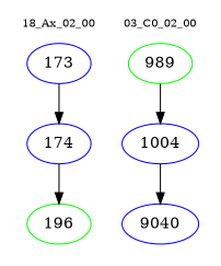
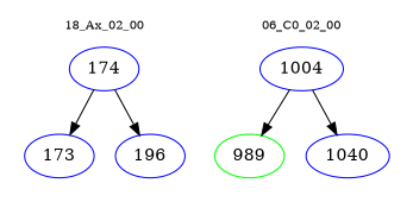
  digraph {
    node [color=blue]
    edge [color=black]
    n1 [label=174]
    n2 [label=173]
-   n3 [color=green label=196]
+   n3 [label=196]
    n4 [label=1004]
    n5 [color=green label=989]
-   n6 [label=9040]
+   n6 [label=1040]
    subgraph cluster_1 {
      color=white
      fontsize=10
      label="18_Ax_02_00"
      n1
      n2
      n3
    }
    subgraph cluster_2 {
      color=white
      fontsize=10
-     label="03_C0_02_00"
+     label="06_C0_02_00"
      n4
      n5
      n6
    }
-   n2 -> n1
+   n1 -> n2
    n1 -> n3
-   n5 -> n4
+   n4 -> n5
    n4 -> n6
  }
